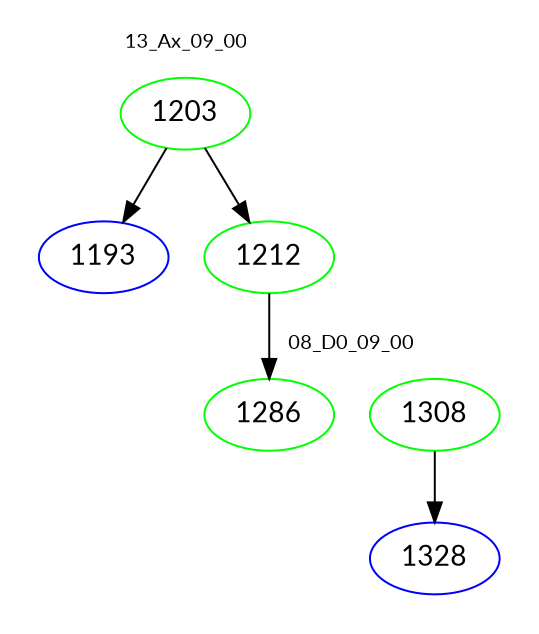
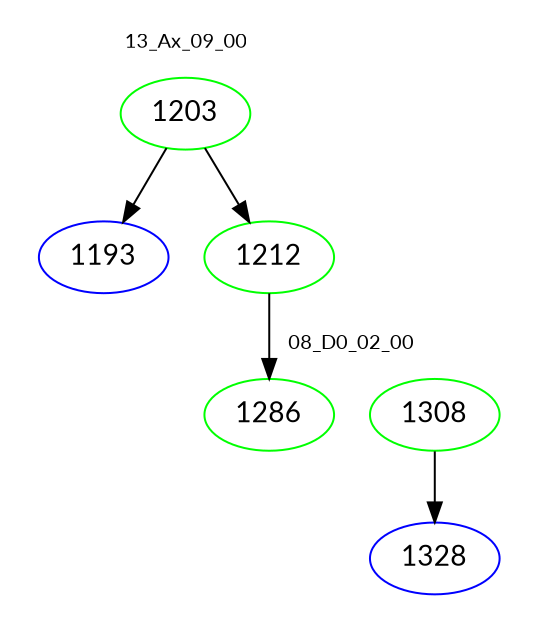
  digraph {
    fontname=Lato
    node [color=green fontname=Lato]
    edge [color=black fontname=Lato]
    n1 [label=1203]
    n2 [color=blue label=1193]
    n3 [label=1212]
    n4 [label=1308]
    n5 [label=1286]
    n6 [color=blue label=1328]
    subgraph cluster_1 {
      color=white
      fontsize=10
      label="13_Ax_09_00"
      n1
      n2
      n3
    }
    subgraph cluster_2 {
      color=white
      fontsize=10
-     label="08_D0_09_00"
+     label="08_D0_02_00"
      n4
      n5
      n6
    }
    n1 -> n2
    n1 -> n3
    n3 -> n5
    n4 -> n6
  }
